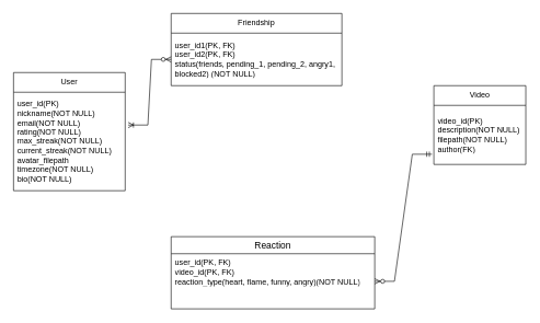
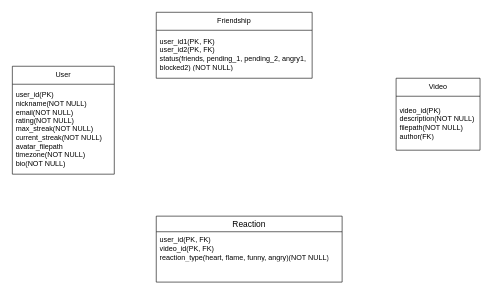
  <mxCell id="0" />
  <mxCell id="1" parent="0" />
  <mxCell id="2" value="User" style="swimlane;fontStyle=0;childLayout=stackLayout;horizontal=1;startSize=30;horizontalStack=0;resizeParent=1;resizeParentMax=0;resizeLast=0;collapsible=1;marginBottom=0;whiteSpace=wrap;html=1;" parent="1" vertex="1"><mxGeometry x="20" y="110" width="170" height="180" as="geometry" /></mxCell>
  <mxCell id="3" value="user_id(PK)&lt;br&gt;nickname(NOT NULL)&lt;div&gt;email(NOT NULL)&lt;br&gt;rating(NOT NULL)&lt;/div&gt;&lt;div&gt;max_streak(NOT NULL)&lt;/div&gt;&lt;div&gt;current_streak(NOT NULL)&lt;/div&gt;&lt;div&gt;avatar_filepath&lt;br&gt;timezone(NOT NULL)&lt;br&gt;bio(NOT NULL)&lt;/div&gt;" style="text;strokeColor=none;fillColor=none;align=left;verticalAlign=middle;spacingLeft=4;spacingRight=4;overflow=hidden;points=[[0,0.5],[1,0.5]];portConstraint=eastwest;rotatable=0;whiteSpace=wrap;html=1;" parent="2" vertex="1"><mxGeometry y="30" width="170" height="150" as="geometry" /></mxCell>
  <mxCell id="4" value="Friendship" style="swimlane;fontStyle=0;childLayout=stackLayout;horizontal=1;startSize=30;horizontalStack=0;resizeParent=1;resizeParentMax=0;resizeLast=0;collapsible=1;marginBottom=0;whiteSpace=wrap;html=1;" parent="1" vertex="1"><mxGeometry x="260" y="20" width="260" height="110" as="geometry" /></mxCell>
  <mxCell id="5" value="user_id1(PK, FK)&lt;div&gt;user_id2(PK, FK)&lt;/div&gt;&lt;div&gt;status(friends, pending_1, pending_2, angry1, blocked2) (NOT NULL)&lt;/div&gt;" style="text;strokeColor=none;fillColor=none;align=left;verticalAlign=middle;spacingLeft=4;spacingRight=4;overflow=hidden;points=[[0,0.5],[1,0.5]];portConstraint=eastwest;rotatable=0;whiteSpace=wrap;html=1;" parent="4" vertex="1"><mxGeometry y="30" width="260" height="80" as="geometry" /></mxCell>
  <mxCell id="6" value="Video" style="swimlane;fontStyle=0;childLayout=stackLayout;horizontal=1;startSize=30;horizontalStack=0;resizeParent=1;resizeParentMax=0;resizeLast=0;collapsible=1;marginBottom=0;whiteSpace=wrap;html=1;" parent="1" vertex="1"><mxGeometry x="660" y="130" width="140" height="120" as="geometry" /></mxCell>
  <mxCell id="7" value="&lt;div&gt;video_id(PK)&lt;/div&gt;&lt;div&gt;description(NOT NULL)&lt;/div&gt;&lt;div&gt;filepath(NOT NULL)&lt;/div&gt;&lt;div&gt;author(FK)&lt;/div&gt;" style="text;strokeColor=none;fillColor=none;align=left;verticalAlign=middle;spacingLeft=4;spacingRight=4;overflow=hidden;points=[[0,0.5],[1,0.5]];portConstraint=eastwest;rotatable=0;whiteSpace=wrap;html=1;" parent="6" vertex="1"><mxGeometry y="30" width="140" height="90" as="geometry" /></mxCell>
  <mxCell id="8" value="Reaction" style="swimlane;fontStyle=0;childLayout=stackLayout;horizontal=1;startSize=26;horizontalStack=0;resizeParent=1;resizeParentMax=0;resizeLast=0;collapsible=1;marginBottom=0;align=center;fontSize=14;" parent="1" vertex="1"><mxGeometry x="260" y="360" width="310" height="110" as="geometry" /></mxCell>
  <mxCell id="9" value="user_id(PK, FK)&lt;div&gt;video_id(PK, FK)&lt;/div&gt;&lt;div&gt;reaction_type(heart, flame, funny, angry)(NOT NULL)&lt;/div&gt;" style="text;strokeColor=none;fillColor=none;spacingLeft=4;spacingRight=4;overflow=hidden;rotatable=0;points=[[0,0.5],[1,0.5]];portConstraint=eastwest;fontSize=12;whiteSpace=wrap;html=1;" parent="8" vertex="1"><mxGeometry y="26" width="310" height="84" as="geometry" /></mxCell>
- <mxCell id="10" value="" style="edgeStyle=entityRelationEdgeStyle;fontSize=12;html=1;endArrow=ERzeroToMany;startArrow=ERmandOne;rounded=0;entryX=1;entryY=0.5;entryDx=0;entryDy=0;exitX=-0.02;exitY=0.827;exitDx=0;exitDy=0;exitPerimeter=0;" parent="1" source="7" target="9" edge="1"><mxGeometry width="100" height="100" relative="1" as="geometry"><mxPoint x="480" y="190" as="sourcePoint" /><mxPoint x="560" y="120" as="targetPoint" /></mxGeometry></mxCell>
- <mxCell id="11" value="" style="edgeStyle=entityRelationEdgeStyle;fontSize=12;html=1;endArrow=ERoneToMany;startArrow=ERzeroToMany;rounded=0;entryX=1.027;entryY=0.333;entryDx=0;entryDy=0;entryPerimeter=0;exitX=0;exitY=0.5;exitDx=0;exitDy=0;" parent="1" source="5" target="3" edge="1"><mxGeometry width="100" height="100" relative="1" as="geometry"><mxPoint x="310" y="160" as="sourcePoint" /><mxPoint x="190" y="40" as="targetPoint" /></mxGeometry></mxCell>
